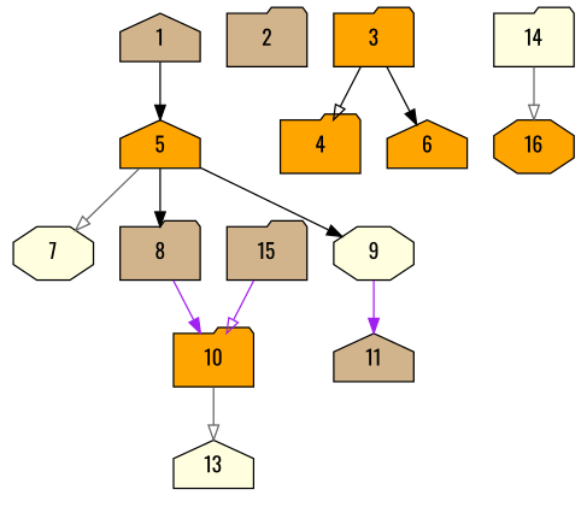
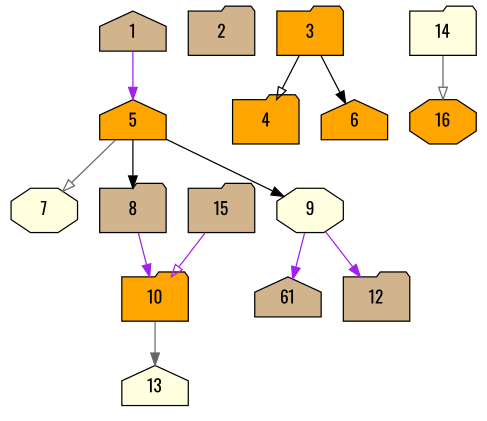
  digraph {
    fontname=Oswald
    node [alpha=0.03 fillcolor=tan fontname=Oswald shape=folder style=filled]
    edge [arrowhead=normal color=purple fontname=Oswald]
    1 [alpha=0.08 expect_size=15836682201439092 shape=house]
    5 [alpha=0.02 expect_size=1367200354140363 fillcolor=orange shape=house]
    7 [expect_size=24304291218695651328 fillcolor=lightyellow shape=octagon]
    8 [alpha=0.19 expect_size=284681650073247940608]
    9 [alpha=0.05 expect_size=20075606778585284608 fillcolor=lightyellow shape=octagon]
    10 [alpha=0.17 expect_size=3257949710123532288 fillcolor=orange]
-   11 [expect_size=12181183410252808192 shape=house]
+   11 [expect_size=12181183410252808192 shape=house label=61]
+   12 [expect_size=108755161282672328704]
    2 [alpha=0.15 expect_size=247302199378763055104]
    3 [expect_size=103736878396874208 fillcolor=orange]
    4 [alpha=0.10 expect_size=98207344940590208 fillcolor=orange]
    6 [alpha=0.05 expect_size=344436474843351744 fillcolor=orange shape=house]
    13 [alpha=0.11 expect_size=1769040001377959 fillcolor=lightyellow shape=house]
    15 [alpha=0.07 expect_size=103789546813214880]
    14 [alpha=0.17 expect_size=56705695460355997696 fillcolor=lightyellow]
    16 [alpha=0.06 expect_size=2819449668289386 fillcolor=orange shape=octagon]
-   1 -> 5 [color=black]
+   1 -> 5
    5 -> 7 [arrowhead=onormal color=gray40]
    5 -> 8 [color=black]
    5 -> 9 [color=black]
    8 -> 10
    9 -> 11
-   10 -> 13 [arrowhead=onormal color=gray40]
+   9 -> 12
+   10 -> 13 [color=gray40]
    3 -> 4 [arrowhead=onormal color=black]
    3 -> 6 [color=black]
    15 -> 10 [arrowhead=onormal]
    14 -> 16 [arrowhead=onormal color=gray40]
  }
